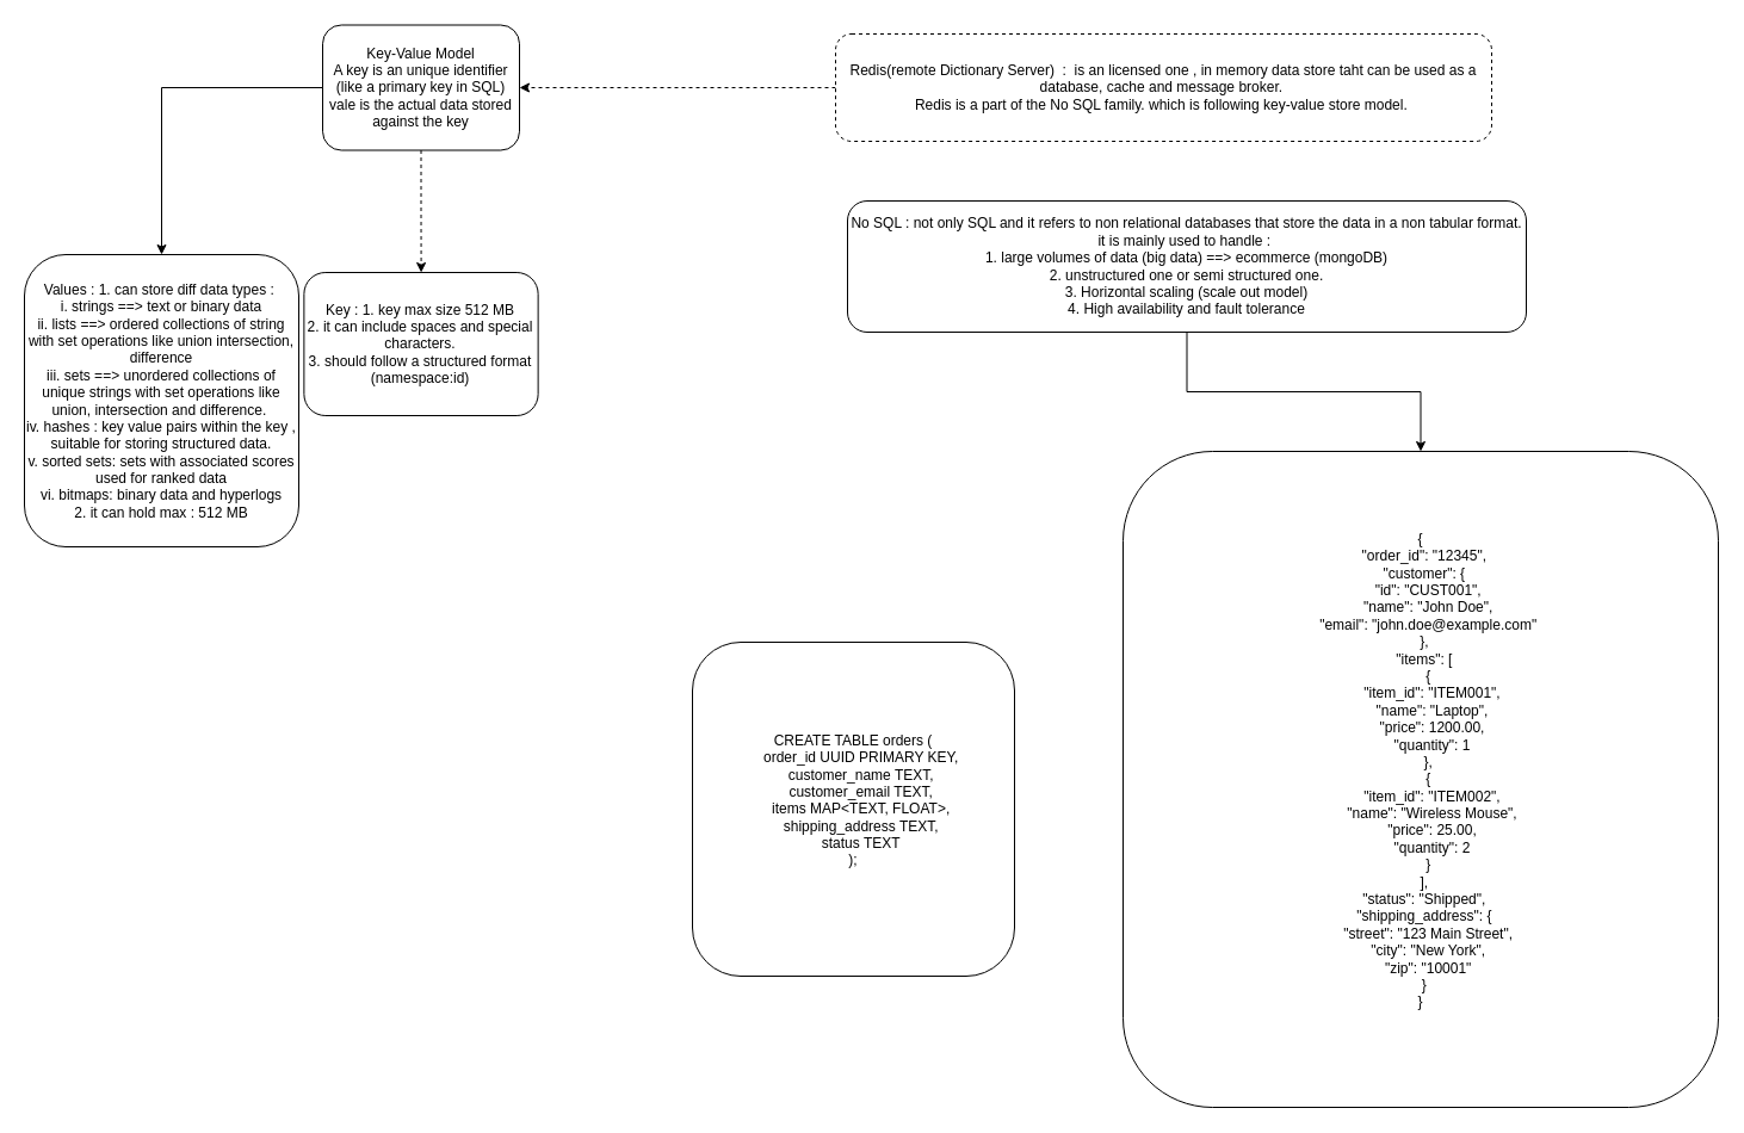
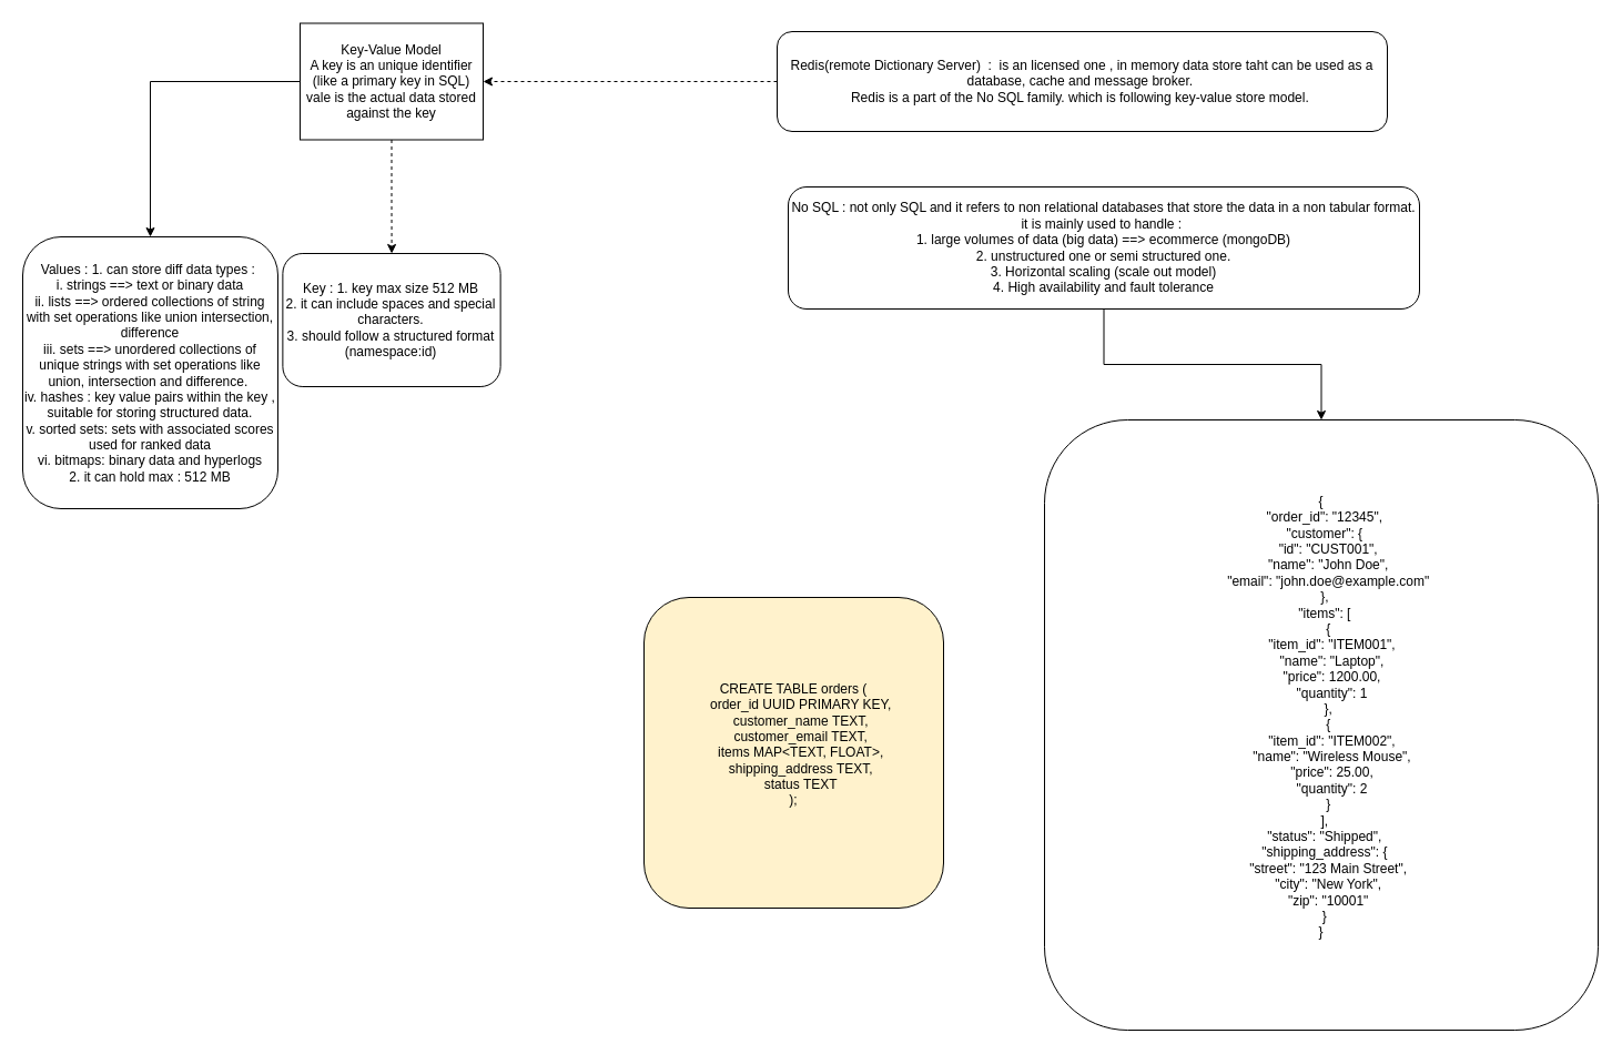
  <mxCell id="0" />
  <mxCell id="1" parent="0" />
  <mxCell id="2" value="" style="edgeStyle=orthogonalEdgeStyle;rounded=0;orthogonalLoop=1;jettySize=auto;html=1;dashed=1;" edge="1" parent="1" source="3" target="10"><mxGeometry relative="1" as="geometry" /></mxCell>
- <mxCell id="3" value="Redis(remote Dictionary Server)&amp;nbsp; :&amp;nbsp; is an licensed one , in memory data store taht can be used as a database, cache and message broker.&amp;nbsp;&lt;div&gt;Redis is a part of the No SQL family. which is following key-value store model.&amp;nbsp;&lt;/div&gt;" style="rounded=1;whiteSpace=wrap;html=1;dashed=1;" vertex="1" parent="1"><mxGeometry x="700" y="28" width="550" height="90" as="geometry" /></mxCell>
+ <mxCell id="3" value="Redis(remote Dictionary Server)&amp;nbsp; :&amp;nbsp; is an licensed one , in memory data store taht can be used as a database, cache and message broker.&amp;nbsp;&lt;div&gt;Redis is a part of the No SQL family. which is following key-value store model.&amp;nbsp;&lt;/div&gt;" style="rounded=1;whiteSpace=wrap;html=1;" vertex="1" parent="1"><mxGeometry x="700" y="28" width="550" height="90" as="geometry" /></mxCell>
  <mxCell id="4" value="" style="edgeStyle=orthogonalEdgeStyle;rounded=0;orthogonalLoop=1;jettySize=auto;html=1;" edge="1" parent="1" source="5" target="6"><mxGeometry relative="1" as="geometry" /></mxCell>
  <mxCell id="5" value="No SQL : not only SQL and it refers to non relational databases that store the data in a non tabular format.&lt;div&gt;it is mainly used to handle :&amp;nbsp;&lt;/div&gt;&lt;div&gt;1. large volumes of data (big data) ==&amp;gt; ecommerce (mongoDB)&lt;/div&gt;&lt;div&gt;2. unstructured one or semi structured one.&lt;/div&gt;&lt;div&gt;3. Horizontal scaling (scale out model)&lt;/div&gt;&lt;div&gt;4. High availability and fault tolerance&lt;/div&gt;" style="rounded=1;whiteSpace=wrap;html=1;" vertex="1" parent="1"><mxGeometry x="710" y="168" width="569" height="110" as="geometry" /></mxCell>
  <mxCell id="6" value="&lt;div&gt;{&lt;/div&gt;&lt;div&gt;&amp;nbsp; &quot;order_id&quot;: &quot;12345&quot;,&lt;/div&gt;&lt;div&gt;&amp;nbsp; &quot;customer&quot;: {&lt;/div&gt;&lt;div&gt;&amp;nbsp; &amp;nbsp; &quot;id&quot;: &quot;CUST001&quot;,&lt;/div&gt;&lt;div&gt;&amp;nbsp; &amp;nbsp; &quot;name&quot;: &quot;John Doe&quot;,&lt;/div&gt;&lt;div&gt;&amp;nbsp; &amp;nbsp; &quot;email&quot;: &quot;john.doe@example.com&quot;&lt;/div&gt;&lt;div&gt;&amp;nbsp; },&lt;/div&gt;&lt;div&gt;&amp;nbsp; &quot;items&quot;: [&lt;/div&gt;&lt;div&gt;&amp;nbsp; &amp;nbsp; {&lt;/div&gt;&lt;div&gt;&amp;nbsp; &amp;nbsp; &amp;nbsp; &quot;item_id&quot;: &quot;ITEM001&quot;,&lt;/div&gt;&lt;div&gt;&amp;nbsp; &amp;nbsp; &amp;nbsp; &quot;name&quot;: &quot;Laptop&quot;,&lt;/div&gt;&lt;div&gt;&amp;nbsp; &amp;nbsp; &amp;nbsp; &quot;price&quot;: 1200.00,&lt;/div&gt;&lt;div&gt;&amp;nbsp; &amp;nbsp; &amp;nbsp; &quot;quantity&quot;: 1&lt;/div&gt;&lt;div&gt;&amp;nbsp; &amp;nbsp; },&lt;/div&gt;&lt;div&gt;&amp;nbsp; &amp;nbsp; {&lt;/div&gt;&lt;div&gt;&amp;nbsp; &amp;nbsp; &amp;nbsp; &quot;item_id&quot;: &quot;ITEM002&quot;,&lt;/div&gt;&lt;div&gt;&amp;nbsp; &amp;nbsp; &amp;nbsp; &quot;name&quot;: &quot;Wireless Mouse&quot;,&lt;/div&gt;&lt;div&gt;&amp;nbsp; &amp;nbsp; &amp;nbsp; &quot;price&quot;: 25.00,&lt;/div&gt;&lt;div&gt;&amp;nbsp; &amp;nbsp; &amp;nbsp; &quot;quantity&quot;: 2&lt;/div&gt;&lt;div&gt;&amp;nbsp; &amp;nbsp; }&lt;/div&gt;&lt;div&gt;&amp;nbsp; ],&lt;/div&gt;&lt;div&gt;&amp;nbsp; &quot;status&quot;: &quot;Shipped&quot;,&lt;/div&gt;&lt;div&gt;&amp;nbsp; &quot;shipping_address&quot;: {&lt;/div&gt;&lt;div&gt;&amp;nbsp; &amp;nbsp; &quot;street&quot;: &quot;123 Main Street&quot;,&lt;/div&gt;&lt;div&gt;&amp;nbsp; &amp;nbsp; &quot;city&quot;: &quot;New York&quot;,&lt;/div&gt;&lt;div&gt;&amp;nbsp; &amp;nbsp; &quot;zip&quot;: &quot;10001&quot;&lt;/div&gt;&lt;div&gt;&amp;nbsp; }&lt;/div&gt;&lt;div&gt;}&lt;/div&gt;&lt;div&gt;&lt;br&gt;&lt;/div&gt;" style="whiteSpace=wrap;html=1;rounded=1;" vertex="1" parent="1"><mxGeometry x="941" y="378" width="499" height="550" as="geometry" /></mxCell>
- <mxCell id="7" value="&lt;div&gt;CREATE TABLE orders (&lt;/div&gt;&lt;div&gt;&amp;nbsp; &amp;nbsp; order_id UUID PRIMARY KEY,&lt;/div&gt;&lt;div&gt;&amp;nbsp; &amp;nbsp; customer_name TEXT,&lt;/div&gt;&lt;div&gt;&amp;nbsp; &amp;nbsp; customer_email TEXT,&lt;/div&gt;&lt;div&gt;&amp;nbsp; &amp;nbsp; items MAP&amp;lt;TEXT, FLOAT&amp;gt;,&lt;/div&gt;&lt;div&gt;&amp;nbsp; &amp;nbsp; shipping_address TEXT,&lt;/div&gt;&lt;div&gt;&amp;nbsp; &amp;nbsp; status TEXT&lt;/div&gt;&lt;div&gt;);&lt;/div&gt;&lt;div&gt;&lt;br&gt;&lt;/div&gt;" style="rounded=1;whiteSpace=wrap;html=1;" vertex="1" parent="1"><mxGeometry x="580" y="538" width="270" height="280" as="geometry" /></mxCell>
+ <mxCell id="7" value="&lt;div&gt;CREATE TABLE orders (&lt;/div&gt;&lt;div&gt;&amp;nbsp; &amp;nbsp; order_id UUID PRIMARY KEY,&lt;/div&gt;&lt;div&gt;&amp;nbsp; &amp;nbsp; customer_name TEXT,&lt;/div&gt;&lt;div&gt;&amp;nbsp; &amp;nbsp; customer_email TEXT,&lt;/div&gt;&lt;div&gt;&amp;nbsp; &amp;nbsp; items MAP&amp;lt;TEXT, FLOAT&amp;gt;,&lt;/div&gt;&lt;div&gt;&amp;nbsp; &amp;nbsp; shipping_address TEXT,&lt;/div&gt;&lt;div&gt;&amp;nbsp; &amp;nbsp; status TEXT&lt;/div&gt;&lt;div&gt;);&lt;/div&gt;&lt;div&gt;&lt;br&gt;&lt;/div&gt;" style="rounded=1;whiteSpace=wrap;html=1;fillColor=#fff2cc;" vertex="1" parent="1"><mxGeometry x="580" y="538" width="270" height="280" as="geometry" /></mxCell>
  <mxCell id="8" value="" style="edgeStyle=orthogonalEdgeStyle;rounded=0;orthogonalLoop=1;jettySize=auto;html=1;dashed=1;" edge="1" parent="1" source="10" target="11"><mxGeometry relative="1" as="geometry" /></mxCell>
  <mxCell id="9" value="" style="edgeStyle=orthogonalEdgeStyle;rounded=0;orthogonalLoop=1;jettySize=auto;html=1;" edge="1" parent="1" source="10" target="12"><mxGeometry relative="1" as="geometry" /></mxCell>
- <mxCell id="10" value="Key-Value Model&lt;div&gt;A key is an unique identifier (like a primary key in SQL)&lt;/div&gt;&lt;div&gt;vale is the actual data stored against the key&lt;/div&gt;" style="whiteSpace=wrap;html=1;rounded=1;" vertex="1" parent="1"><mxGeometry x="270" y="20.5" width="165" height="105" as="geometry" /></mxCell>
+ <mxCell id="10" value="Key-Value Model&lt;div&gt;A key is an unique identifier (like a primary key in SQL)&lt;/div&gt;&lt;div&gt;vale is the actual data stored against the key&lt;/div&gt;" style="whiteSpace=wrap;html=1;rounded=0;" vertex="1" parent="1"><mxGeometry x="270" y="20.5" width="165" height="105" as="geometry" /></mxCell>
  <mxCell id="11" value="Key : 1. key max size 512 MB&lt;div&gt;2. it can include spaces and special characters.&lt;/div&gt;&lt;div&gt;3. should follow a structured format (namespace:id)&lt;/div&gt;" style="whiteSpace=wrap;html=1;rounded=1;" vertex="1" parent="1"><mxGeometry x="254.38" y="228" width="196.25" height="120" as="geometry" /></mxCell>
  <mxCell id="12" value="Values : 1. can store diff data types :&amp;nbsp;&lt;div&gt;i. strings ==&amp;gt; text or binary data&lt;/div&gt;&lt;div&gt;ii. lists ==&amp;gt; ordered collections of string with set operations like union intersection, difference&lt;/div&gt;&lt;div&gt;iii. sets ==&amp;gt; unordered collections of unique strings with set operations like union, intersection and difference.&amp;nbsp;&lt;/div&gt;&lt;div&gt;iv. hashes : key value pairs within the key , suitable for storing structured data.&lt;/div&gt;&lt;div&gt;v. sorted sets: sets with associated scores used for ranked data&lt;/div&gt;&lt;div&gt;vi. bitmaps: binary data and hyperlogs&lt;/div&gt;&lt;div&gt;2. it can hold max : 512 MB&lt;/div&gt;" style="whiteSpace=wrap;html=1;rounded=1;" vertex="1" parent="1"><mxGeometry x="20" y="213" width="230" height="245" as="geometry" /></mxCell>
